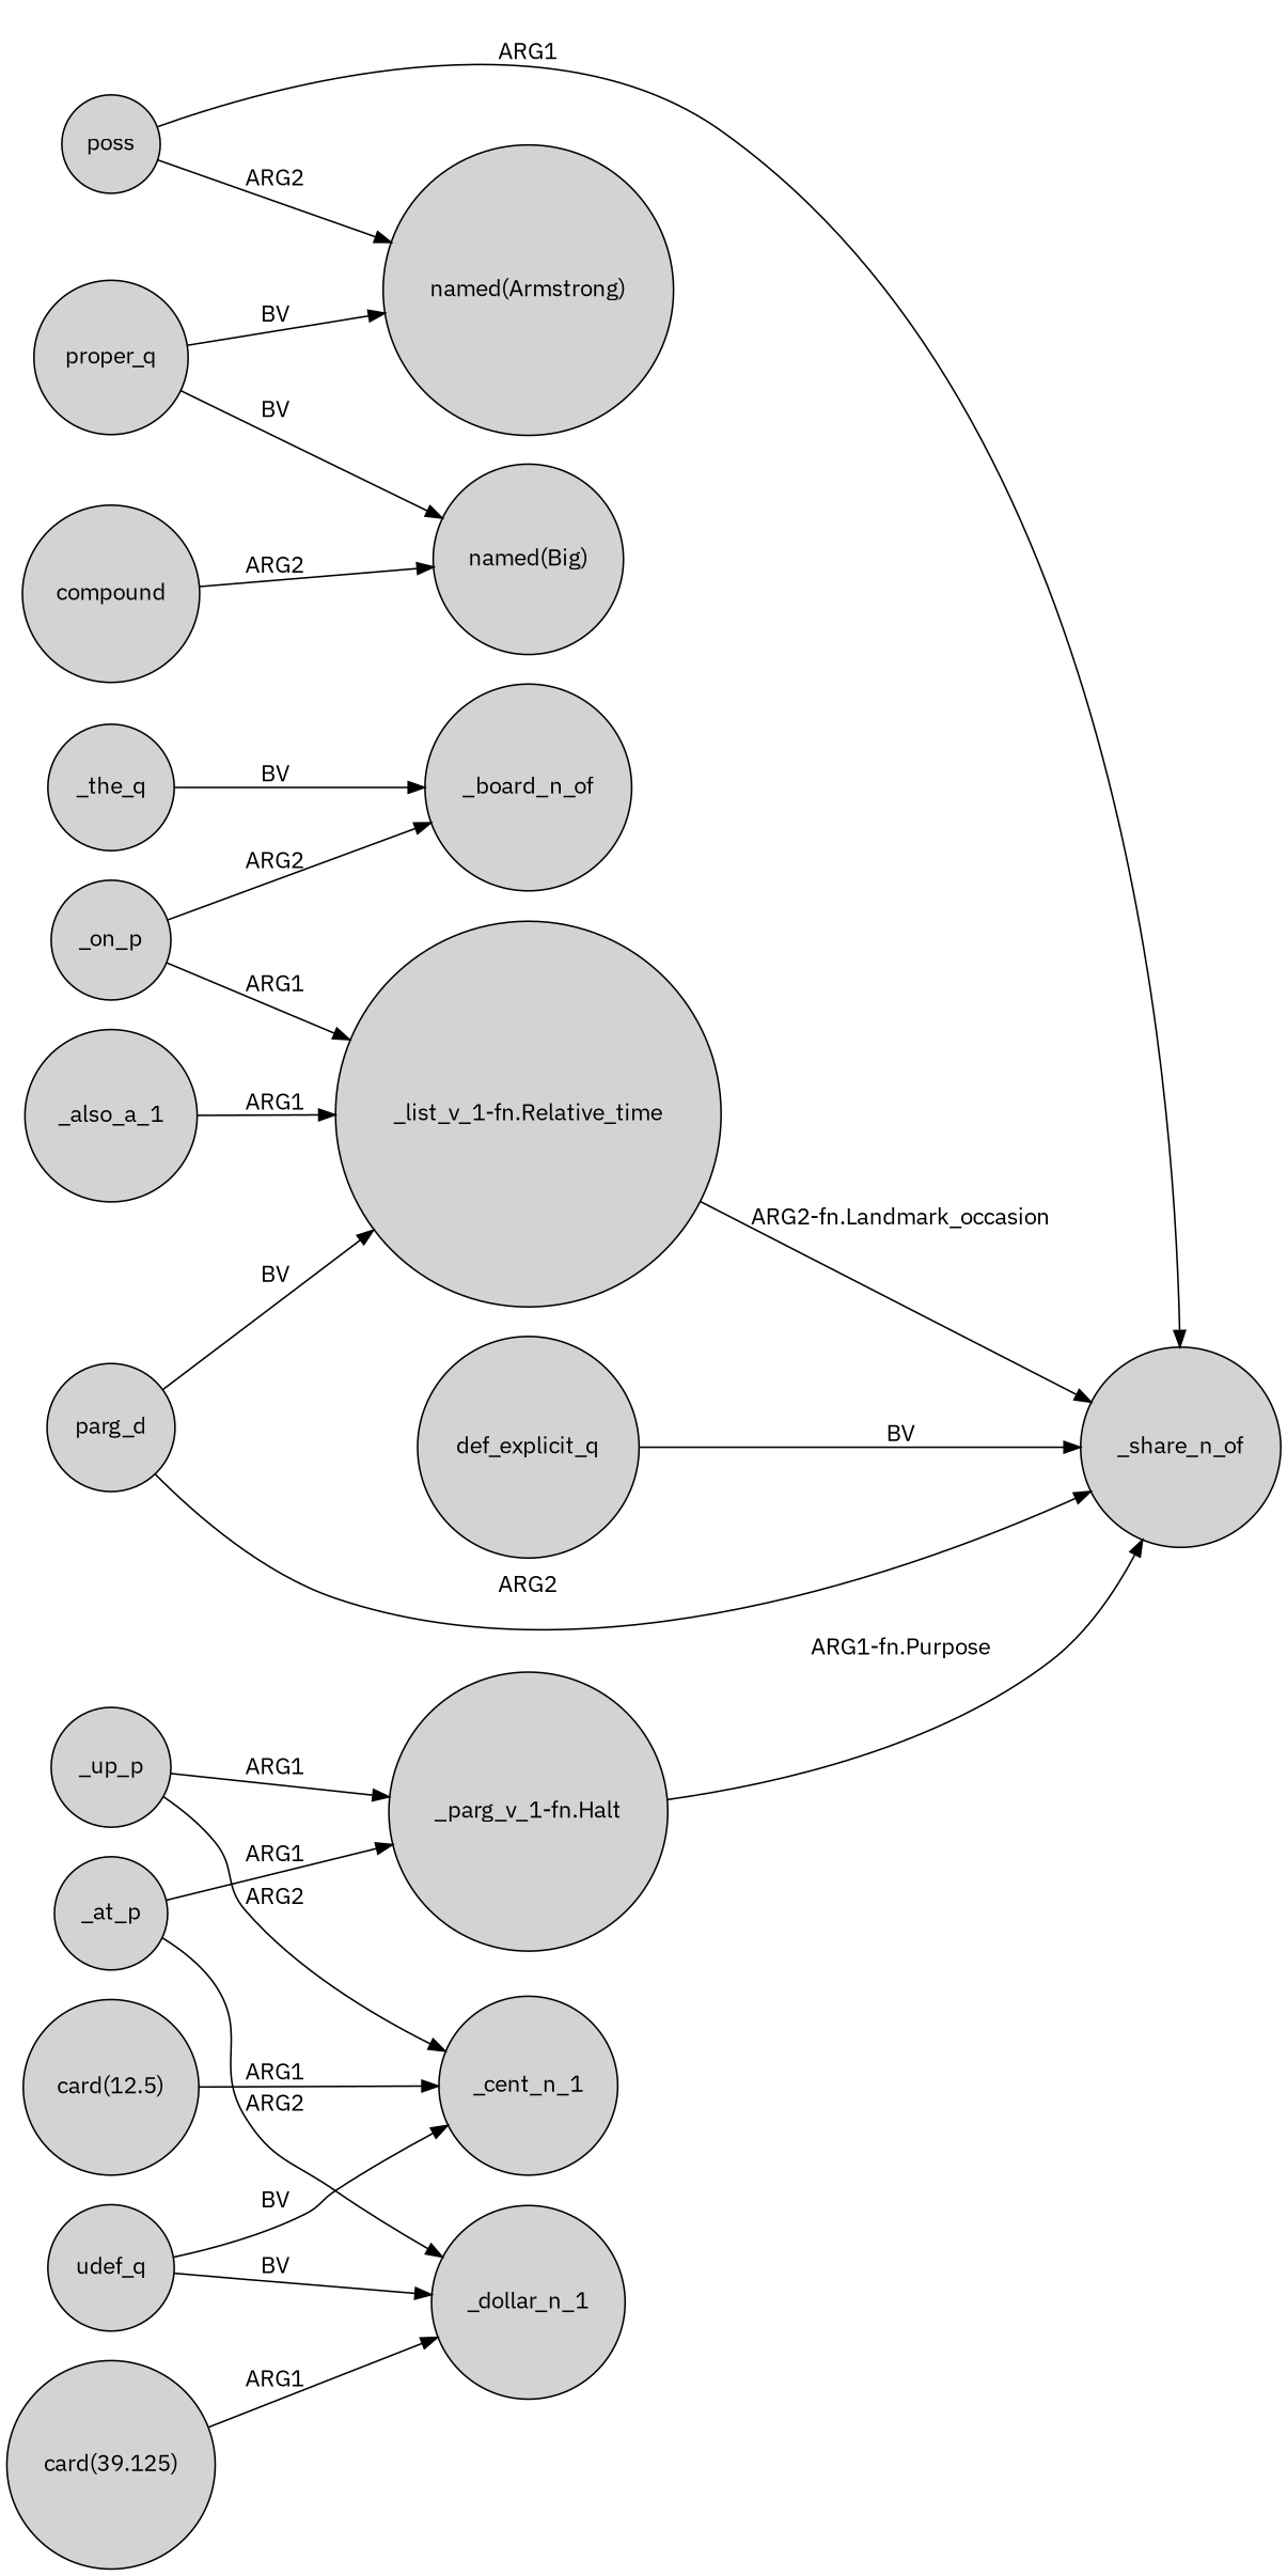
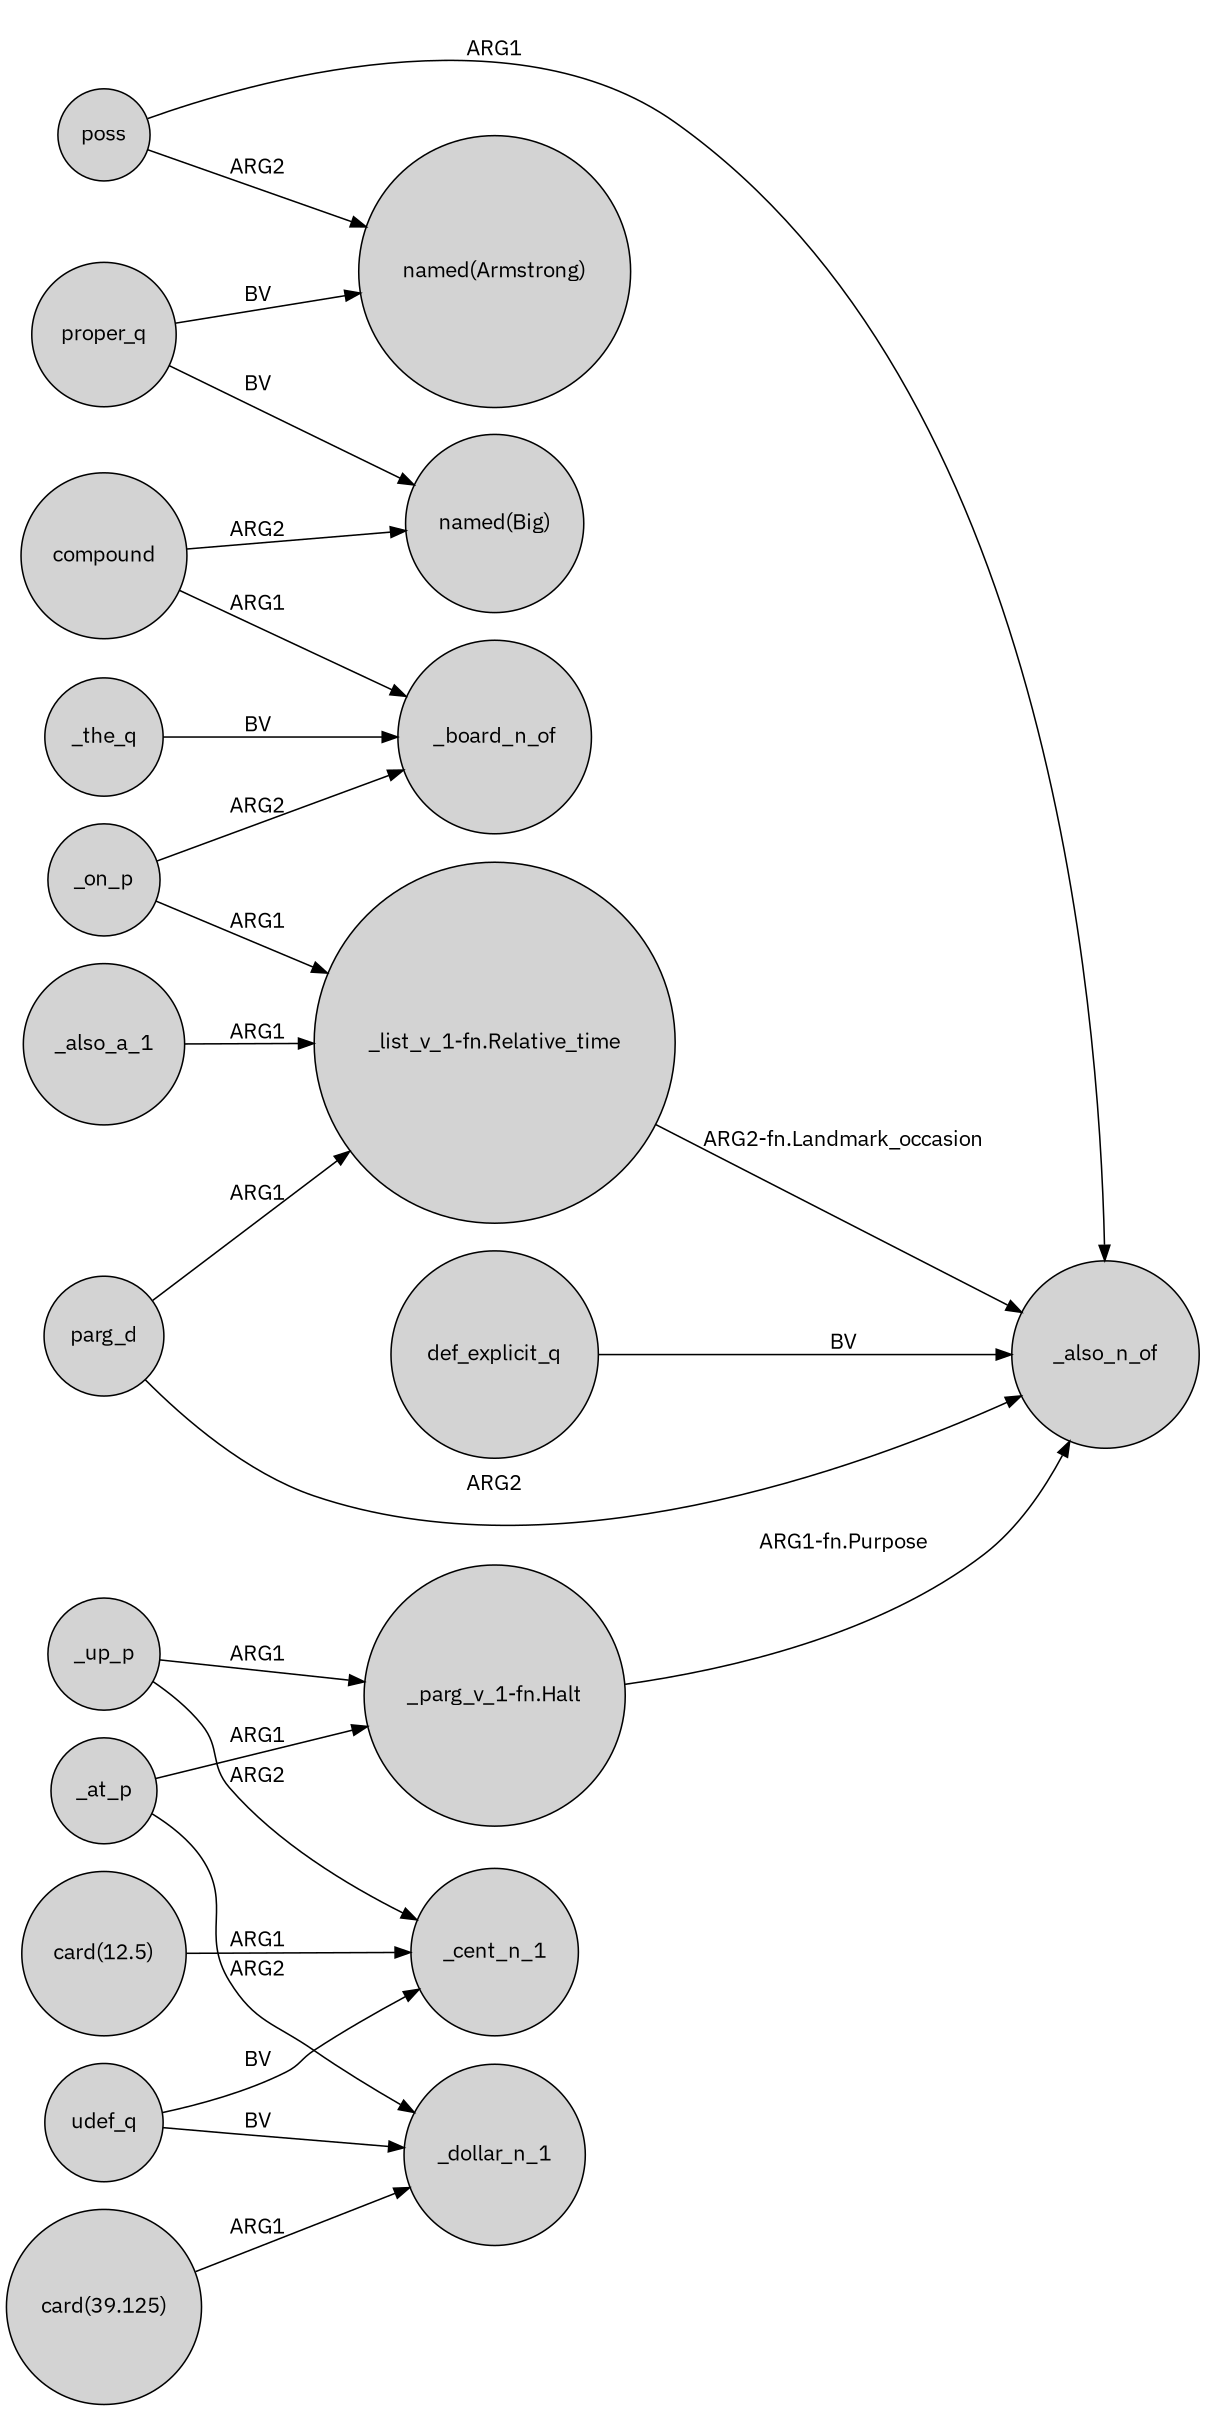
  digraph {
    fontname="IBM Plex Sans"
    rankdir=LR
    node [fontname="IBM Plex Sans" shape=circle style=filled]
    edge [fontname="IBM Plex Sans"]
    poss
    "named(Armstrong)"
-   _share_n_of
+   _share_n_of [label=_also_n_of]
    "_list_v_1-fn.Relative_time"
    compound
    "named(Big)"
    _board_n_of
    def_explicit_q
    _the_q
    udef_q
    _cent_n_1
    _dollar_n_1
    _up_p
    n14 [label="_parg_v_1-fn.Halt"]
    _on_p
    "card(12.5)"
    _at_p
    proper_q
    parg_d
    _also_a_1
    "card(39.125)"
    poss -> "named(Armstrong)" [label=ARG2]
    poss -> _share_n_of [label=ARG1]
    "_list_v_1-fn.Relative_time" -> _share_n_of [label="ARG2-fn.Landmark_occasion"]
    compound -> "named(Big)" [label=ARG2]
+   compound -> _board_n_of [label=ARG1]
    def_explicit_q -> _share_n_of [label=BV]
    _the_q -> _board_n_of [label=BV]
    udef_q -> _cent_n_1 [label=BV]
    udef_q -> _dollar_n_1 [label=BV]
    _up_p -> _cent_n_1 [label=ARG2]
    _up_p -> n14 [label=ARG1]
    n14 -> _share_n_of [label="ARG1-fn.Purpose"]
    _on_p -> "_list_v_1-fn.Relative_time" [label=ARG1]
    _on_p -> _board_n_of [label=ARG2]
    "card(12.5)" -> _cent_n_1 [label=ARG1]
    _at_p -> _dollar_n_1 [label=ARG2]
    _at_p -> n14 [label=ARG1]
    proper_q -> "named(Armstrong)" [label=BV]
    proper_q -> "named(Big)" [label=BV]
    parg_d -> _share_n_of [label=ARG2]
-   parg_d -> "_list_v_1-fn.Relative_time" [label=BV]
+   parg_d -> "_list_v_1-fn.Relative_time" [label=ARG1]
    _also_a_1 -> "_list_v_1-fn.Relative_time" [label=ARG1]
    "card(39.125)" -> _dollar_n_1 [label=ARG1]
  }
